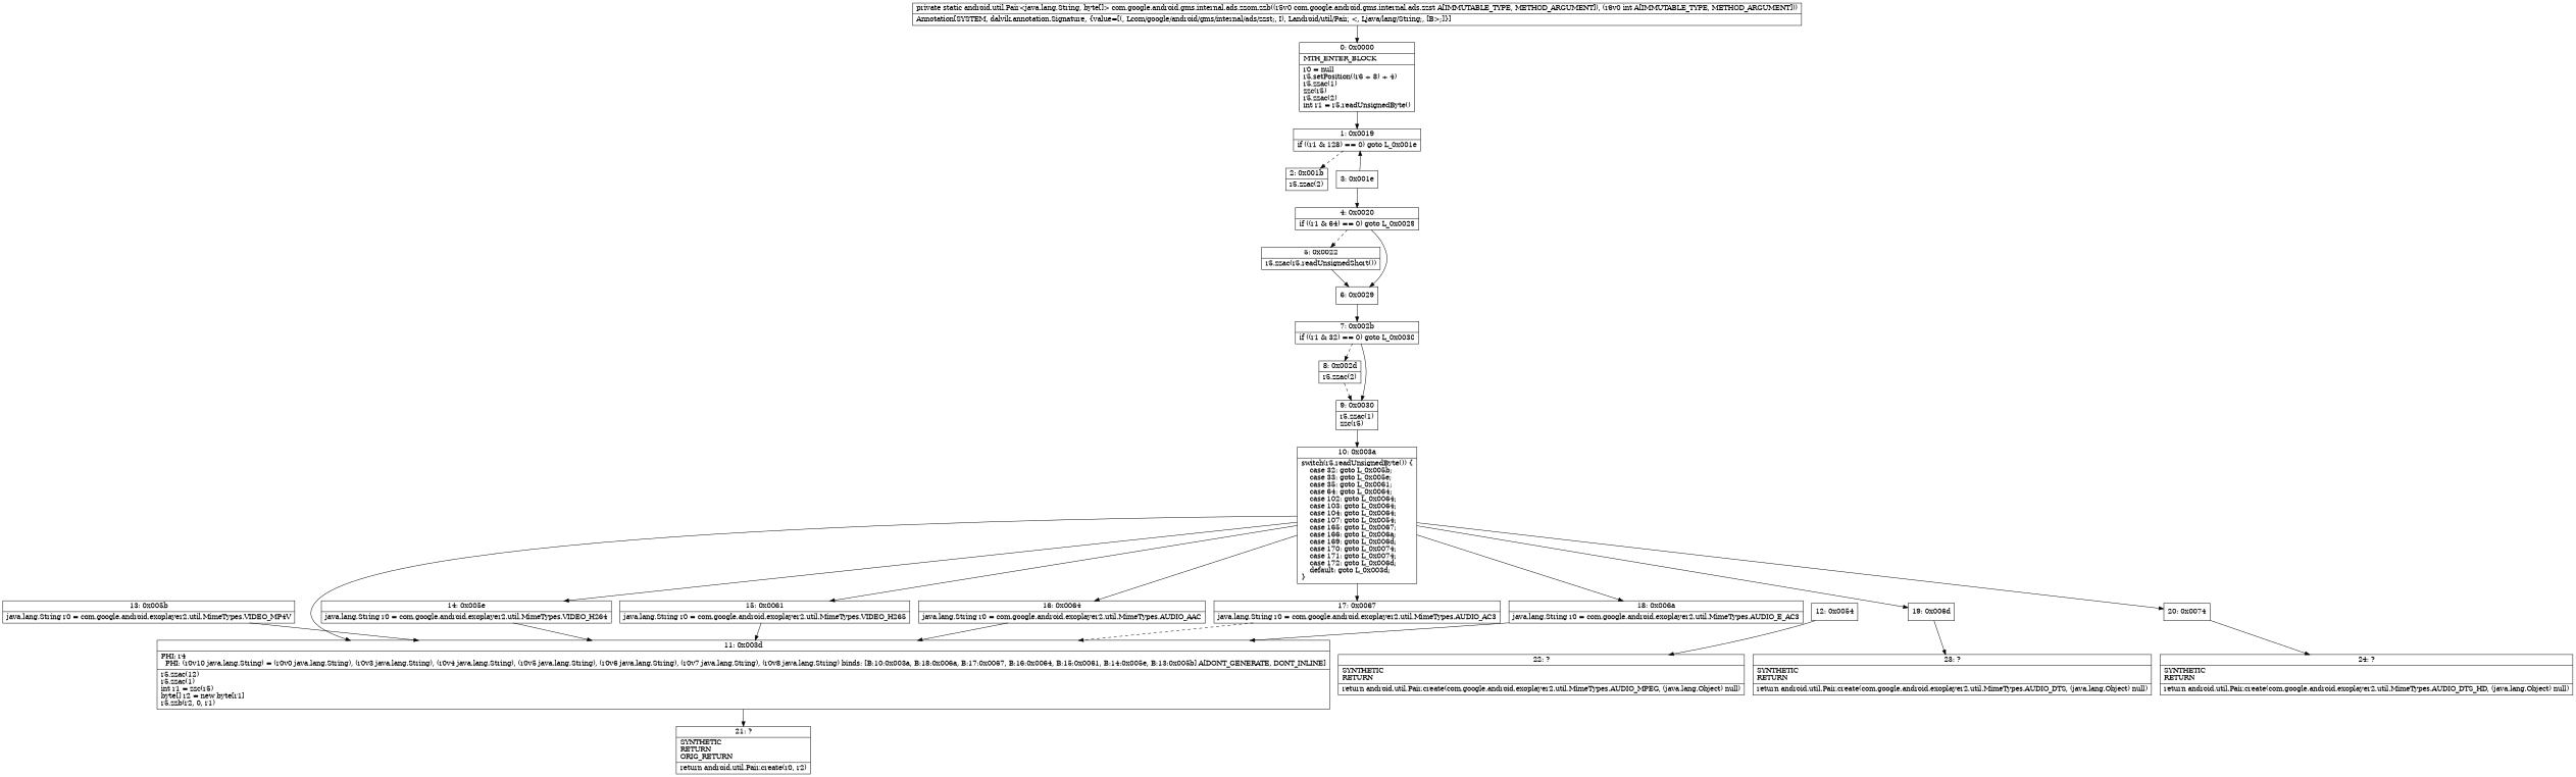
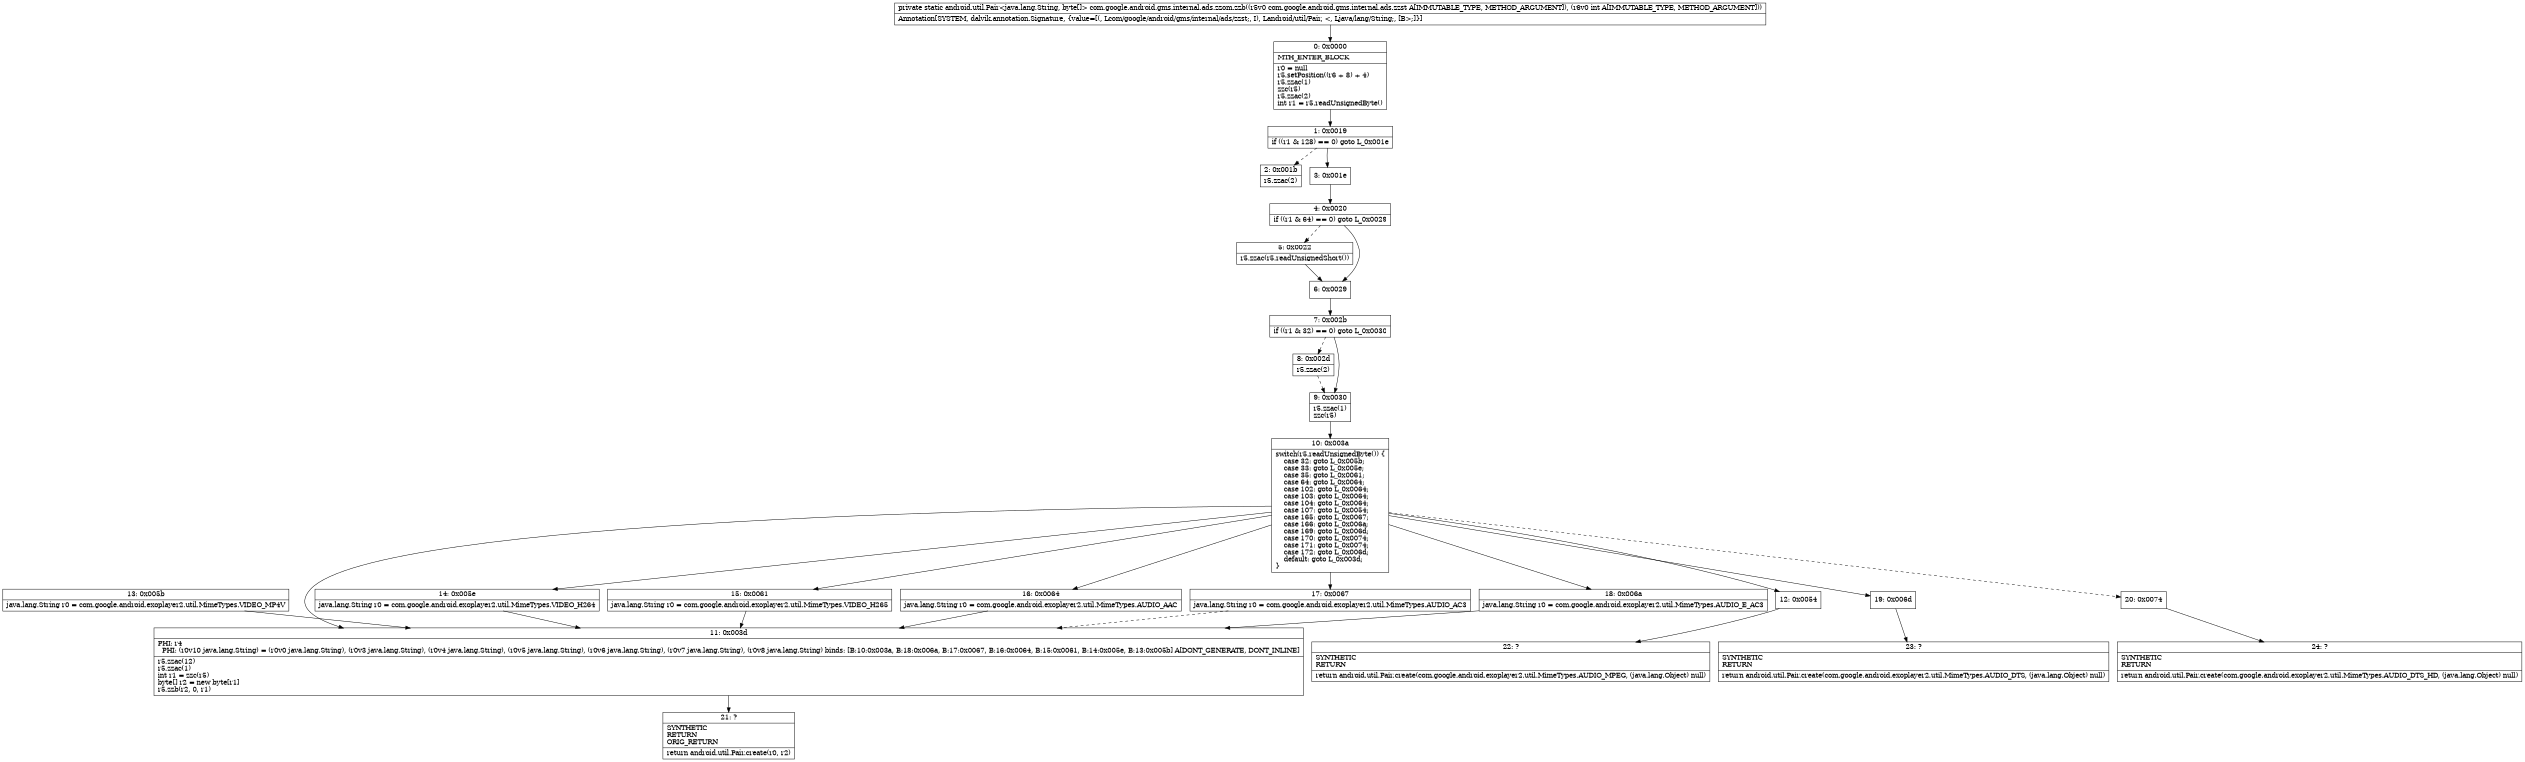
  digraph {
    node [shape=record]
    n1 [label="{0\:\ 0x0000|MTH_ENTER_BLOCK\l|r0 = null\lr5.setPosition((r6 + 8) + 4)\lr5.zzac(1)\lzzc(r5)\lr5.zzac(2)\lint r1 = r5.readUnsignedByte()\l}"]
    n2 [label="{1\:\ 0x0019|if ((r1 & 128) == 0) goto L_0x001e\l}"]
    n3 [label="{2\:\ 0x001b|r5.zzac(2)\l}"]
    n4 [label="{3\:\ 0x001e}"]
    n5 [label="{4\:\ 0x0020|if ((r1 & 64) == 0) goto L_0x0029\l}"]
    n6 [label="{5\:\ 0x0022|r5.zzac(r5.readUnsignedShort())\l}"]
    n7 [label="{6\:\ 0x0029}"]
    n8 [label="{7\:\ 0x002b|if ((r1 & 32) == 0) goto L_0x0030\l}"]
    n9 [label="{8\:\ 0x002d|r5.zzac(2)\l}"]
    n10 [label="{9\:\ 0x0030|r5.zzac(1)\lzzc(r5)\l}"]
    n11 [label="{10\:\ 0x003a|switch(r5.readUnsignedByte()) \{\l    case 32: goto L_0x005b;\l    case 33: goto L_0x005e;\l    case 35: goto L_0x0061;\l    case 64: goto L_0x0064;\l    case 102: goto L_0x0064;\l    case 103: goto L_0x0064;\l    case 104: goto L_0x0064;\l    case 107: goto L_0x0054;\l    case 165: goto L_0x0067;\l    case 166: goto L_0x006a;\l    case 169: goto L_0x006d;\l    case 170: goto L_0x0074;\l    case 171: goto L_0x0074;\l    case 172: goto L_0x006d;\l    default: goto L_0x003d;\l\}\l}"]
    n12 [label="{11\:\ 0x003d|PHI: r4 \l  PHI: (r0v10 java.lang.String) = (r0v0 java.lang.String), (r0v3 java.lang.String), (r0v4 java.lang.String), (r0v5 java.lang.String), (r0v6 java.lang.String), (r0v7 java.lang.String), (r0v8 java.lang.String) binds: [B:10:0x003a, B:18:0x006a, B:17:0x0067, B:16:0x0064, B:15:0x0061, B:14:0x005e, B:13:0x005b] A[DONT_GENERATE, DONT_INLINE]\l|r5.zzac(12)\lr5.zzac(1)\lint r1 = zzc(r5)\lbyte[] r2 = new byte[r1]\lr5.zzb(r2, 0, r1)\l}"]
    n13 [label="{12\:\ 0x0054}"]
    n14 [label="{14\:\ 0x005e|java.lang.String r0 = com.google.android.exoplayer2.util.MimeTypes.VIDEO_H264\l}"]
    n15 [label="{15\:\ 0x0061|java.lang.String r0 = com.google.android.exoplayer2.util.MimeTypes.VIDEO_H265\l}"]
    n16 [label="{16\:\ 0x0064|java.lang.String r0 = com.google.android.exoplayer2.util.MimeTypes.AUDIO_AAC\l}"]
    n17 [label="{17\:\ 0x0067|java.lang.String r0 = com.google.android.exoplayer2.util.MimeTypes.AUDIO_AC3\l}"]
    n18 [label="{18\:\ 0x006a|java.lang.String r0 = com.google.android.exoplayer2.util.MimeTypes.AUDIO_E_AC3\l}"]
    n19 [label="{19\:\ 0x006d}"]
    n20 [label="{20\:\ 0x0074}"]
    n21 [label="{21\:\ ?|SYNTHETIC\lRETURN\lORIG_RETURN\l|return android.util.Pair.create(r0, r2)\l}"]
    n22 [label="{22\:\ ?|SYNTHETIC\lRETURN\l|return android.util.Pair.create(com.google.android.exoplayer2.util.MimeTypes.AUDIO_MPEG, (java.lang.Object) null)\l}"]
    n23 [label="{13\:\ 0x005b|java.lang.String r0 = com.google.android.exoplayer2.util.MimeTypes.VIDEO_MP4V\l}"]
    n24 [label="{23\:\ ?|SYNTHETIC\lRETURN\l|return android.util.Pair.create(com.google.android.exoplayer2.util.MimeTypes.AUDIO_DTS, (java.lang.Object) null)\l}"]
    n25 [label="{24\:\ ?|SYNTHETIC\lRETURN\l|return android.util.Pair.create(com.google.android.exoplayer2.util.MimeTypes.AUDIO_DTS_HD, (java.lang.Object) null)\l}"]
    n26 [label="{private static android.util.Pair\<java.lang.String, byte[]\> com.google.android.gms.internal.ads.zzom.zzb((r5v0 com.google.android.gms.internal.ads.zzst A[IMMUTABLE_TYPE, METHOD_ARGUMENT]), (r6v0 int A[IMMUTABLE_TYPE, METHOD_ARGUMENT]))  | Annotation[SYSTEM, dalvik.annotation.Signature, \{value=[(, Lcom\/google\/android\/gms\/internal\/ads\/zzst;, I), Landroid\/util\/Pair, \<, Ljava\/lang\/String;, [B\>;]\}]\l}"]
    n1 -> n2
    n2 -> n3 [style=dashed]
-   n4 -> n2
+   n2 -> n4
    n4 -> n5
    n5 -> n6 [style=dashed]
    n5 -> n7
    n6 -> n7
    n7 -> n8
    n8 -> n9 [style=dashed]
    n8 -> n10
    n9 -> n10 [style=dashed]
    n10 -> n11
    n11 -> n12
+   n11 -> n13
    n11 -> n14
    n11 -> n15
    n11 -> n16
    n11 -> n17
    n11 -> n18
    n11 -> n19
-   n11 -> n20
+   n11 -> n20 [style=dashed]
    n12 -> n21
    n13 -> n22
    n14 -> n12
    n15 -> n12
    n16 -> n12
    n17 -> n12 [style=dashed]
    n18 -> n12
    n19 -> n24
    n20 -> n25
    n23 -> n12
    n26 -> n1
  }
